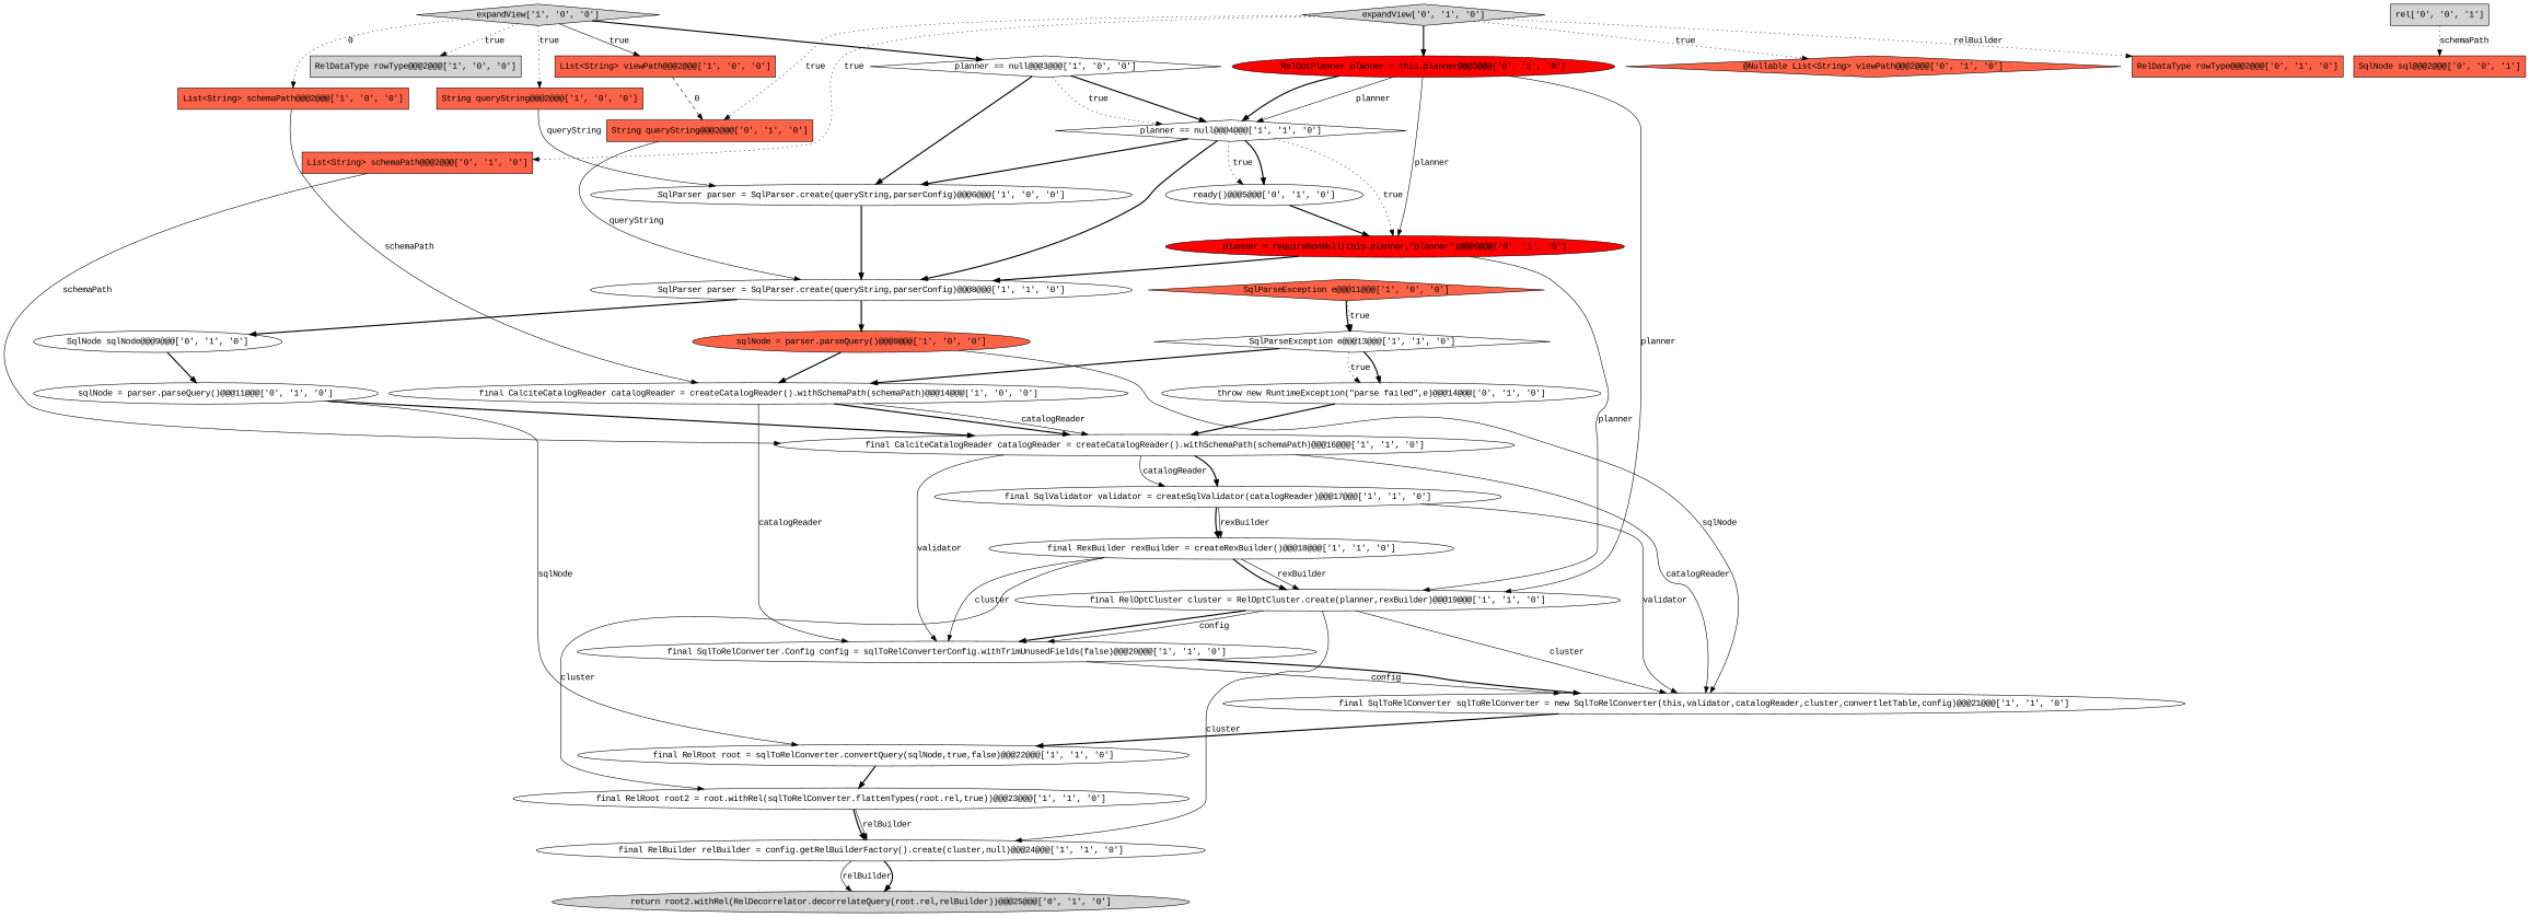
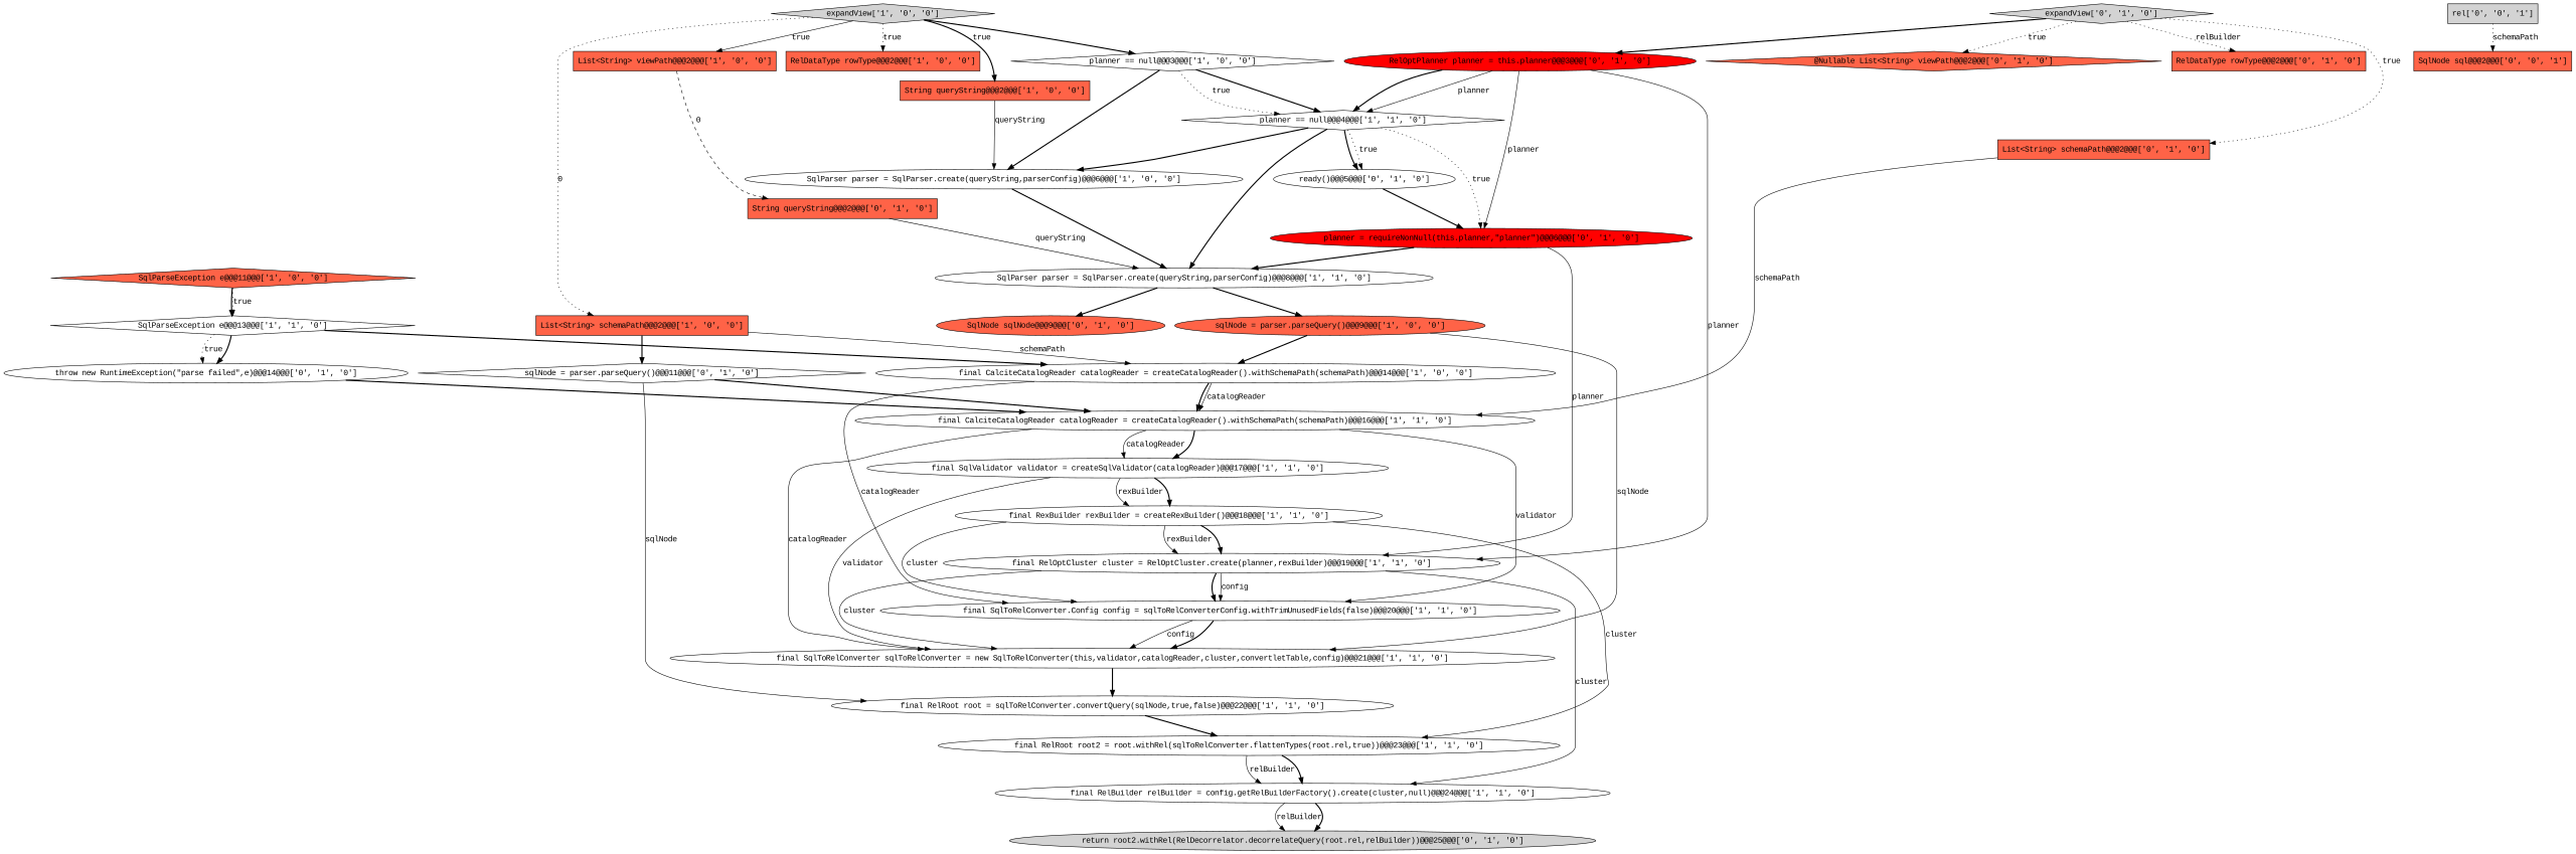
  digraph {
    fontname="Liberation Mono"
    node [fillcolor=white fontname="Liberation Mono" shape=ellipse style=filled]
    edge [fontname="Liberation Mono" style=bold]
    n1 [label="final CalciteCatalogReader catalogReader = createCatalogReader().withSchemaPath(schemaPath)@@@16@@@['1', '1', '0']"]
    n2 [label="final SqlToRelConverter.Config config = sqlToRelConverterConfig.withTrimUnusedFields(false)@@@20@@@['1', '1', '0']"]
    n3 [label="final SqlToRelConverter sqlToRelConverter = new SqlToRelConverter(this,validator,catalogReader,cluster,convertletTable,config)@@@21@@@['1', '1', '0']"]
    n4 [label="final SqlValidator validator = createSqlValidator(catalogReader)@@@17@@@['1', '1', '0']"]
    n5 [label="final RelRoot root = sqlToRelConverter.convertQuery(sqlNode,true,false)@@@22@@@['1', '1', '0']"]
    n6 [label="final RexBuilder rexBuilder = createRexBuilder()@@@18@@@['1', '1', '0']"]
-   n7 [fillcolor=lightgray label="RelDataType rowType@@@2@@@['1', '0', '0']" shape=box]
+   n7 [fillcolor=tomato label="RelDataType rowType@@@2@@@['1', '0', '0']" shape=box]
    n8 [label="SqlParseException e@@@13@@@['1', '1', '0']" shape=diamond]
    n9 [label="final CalciteCatalogReader catalogReader = createCatalogReader().withSchemaPath(schemaPath)@@@14@@@['1', '0', '0']"]
    n10 [label="throw new RuntimeException(\"parse failed\",e)@@@14@@@['0', '1', '0']"]
    n11 [label="planner == null@@@3@@@['1', '0', '0']" shape=diamond]
    n12 [label="planner == null@@@4@@@['1', '1', '0']" shape=diamond]
    n13 [label="SqlParser parser = SqlParser.create(queryString,parserConfig)@@@6@@@['1', '0', '0']"]
    n14 [fillcolor=red label="planner = requireNonNull(this.planner,\"planner\")@@@6@@@['0', '1', '0']"]
    n15 [label="ready()@@@5@@@['0', '1', '0']"]
    n16 [label="SqlParser parser = SqlParser.create(queryString,parserConfig)@@@8@@@['1', '1', '0']"]
    n17 [label="final RelOptCluster cluster = RelOptCluster.create(planner,rexBuilder)@@@19@@@['1', '1', '0']"]
-   n18 [label="SqlNode sqlNode@@@9@@@['0', '1', '0']"]
+   n18 [fillcolor=tomato label="SqlNode sqlNode@@@9@@@['0', '1', '0']"]
    n19 [fillcolor=tomato label="sqlNode = parser.parseQuery()@@@9@@@['1', '0', '0']"]
    n20 [fillcolor=lightgray label="expandView['1', '0', '0']" shape=diamond]
    n21 [fillcolor=tomato label="List<String> viewPath@@@2@@@['1', '0', '0']" shape=box]
    n22 [fillcolor=tomato label="String queryString@@@2@@@['1', '0', '0']" shape=box]
    n23 [fillcolor=tomato label="List<String> schemaPath@@@2@@@['1', '0', '0']" shape=box]
    n24 [fillcolor=tomato label="String queryString@@@2@@@['0', '1', '0']" shape=box]
    n25 [fillcolor=red label="RelOptPlanner planner = this.planner@@@3@@@['0', '1', '0']"]
    n26 [label="final RelBuilder relBuilder = config.getRelBuilderFactory().create(cluster,null)@@@24@@@['1', '1', '0']"]
    n27 [fillcolor=lightgray label="expandView['0', '1', '0']" shape=diamond]
    n28 [fillcolor=tomato label="@Nullable List<String> viewPath@@@2@@@['0', '1', '0']" shape=diamond]
    n29 [fillcolor=tomato label="RelDataType rowType@@@2@@@['0', '1', '0']" shape=box]
    n30 [fillcolor=tomato label="List<String> schemaPath@@@2@@@['0', '1', '0']" shape=box]
-   n31 [label="sqlNode = parser.parseQuery()@@@11@@@['0', '1', '0']"]
+   n31 [label="sqlNode = parser.parseQuery()@@@11@@@['0', '1', '0']" shape=diamond]
    n32 [fillcolor=tomato label="SqlNode sql@@@2@@@['0', '0', '1']" shape=box]
    n33 [fillcolor=lightgray label="return root2.withRel(RelDecorrelator.decorrelateQuery(root.rel,relBuilder))@@@25@@@['0', '1', '0']"]
    n34 [label="final RelRoot root2 = root.withRel(sqlToRelConverter.flattenTypes(root.rel,true))@@@23@@@['1', '1', '0']"]
    n35 [fillcolor=tomato label="SqlParseException e@@@11@@@['1', '0', '0']" shape=diamond]
    n36 [fillcolor=lightgray label="rel['0', '0', '1']" shape=box]
    n1 -> n2 [label=validator style=solid]
    n1 -> n3 [label=catalogReader style=solid]
    n1 -> n4
    n1 -> n4 [label=catalogReader style=solid]
    n2 -> n3 [label=config style=solid]
    n2 -> n3
    n3 -> n5
    n4 -> n3 [label=validator style=solid]
    n4 -> n6
    n4 -> n6 [label=rexBuilder style=solid]
    n5 -> n34
    n6 -> n2 [label=cluster style=solid]
    n6 -> n17
    n6 -> n17 [label=rexBuilder style=solid]
    n6 -> n34 [label=cluster style=solid]
    n8 -> n9
    n8 -> n10
    n8 -> n10 [label=true style=dotted]
    n9 -> n1
    n9 -> n1 [label=catalogReader style=solid]
    n9 -> n2 [label=catalogReader style=solid]
    n10 -> n1
    n11 -> n12
    n11 -> n12 [label=true style=dotted]
    n11 -> n13
    n12 -> n13
    n12 -> n14 [label=true style=dotted]
    n12 -> n15
    n12 -> n15 [label=true style=dotted]
    n12 -> n16
    n13 -> n16
    n14 -> n16
    n14 -> n17 [label=planner style=solid]
    n15 -> n14
    n16 -> n18
    n16 -> n19
    n17 -> n2
    n17 -> n2 [label=config style=solid]
    n17 -> n3 [label=cluster style=solid]
    n17 -> n26 [label=cluster style=solid]
-   n18 -> n31
+   n23 -> n31
    n19 -> n3 [label=sqlNode style=solid]
    n19 -> n9
    n20 -> n7 [label=true style=dotted]
    n20 -> n11
    n20 -> n21 [label=true style=solid]
-   n20 -> n22 [label=true style=dotted]
+   n20 -> n22 [label=true]
    n20 -> n23 [label=0 style=dotted]
    n21 -> n24 [label=0 style=dashed]
    n22 -> n13 [label=queryString style=solid]
    n23 -> n9 [label=schemaPath style=solid]
    n24 -> n16 [label=queryString style=solid]
    n25 -> n12 [label=planner style=solid]
    n25 -> n12
    n25 -> n14 [label=planner style=solid]
    n25 -> n17 [label=planner style=solid]
    n26 -> n33 [label=relBuilder style=solid]
    n26 -> n33
-   n27 -> n24 [label=true style=dotted]
    n27 -> n25
    n27 -> n28 [label=true style=dotted]
    n27 -> n29 [label=relBuilder style=dotted]
    n27 -> n30 [label=true style=dotted]
    n30 -> n1 [label=schemaPath style=solid]
    n31 -> n1
    n31 -> n5 [label=sqlNode style=solid]
    n34 -> n26 [label=relBuilder style=solid]
    n34 -> n26
    n35 -> n8
    n35 -> n8 [label=true style=dotted]
    n36 -> n32 [label=schemaPath style=dotted]
  }
